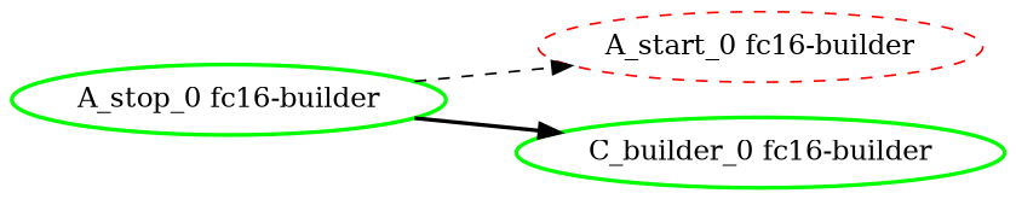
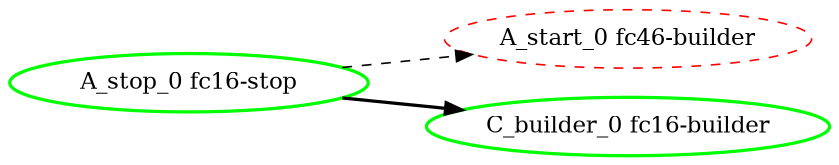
  digraph {
    rankdir=LR
    node [color=green fontcolor=black style=bold]
-   "A_stop_0 fc16-builder"
-   "A_start_0 fc16-builder" [color=red style=dashed]
+   "A_stop_0 fc16-builder" [label="A_stop_0 fc16-stop"]
+   "A_start_0 fc16-builder" [color=red style=dashed label="A_start_0 fc46-builder"]
    n3 [label="C_builder_0 fc16-builder"]
    "A_stop_0 fc16-builder" -> "A_start_0 fc16-builder" [style=dashed]
    "A_stop_0 fc16-builder" -> n3 [style=bold]
  }
